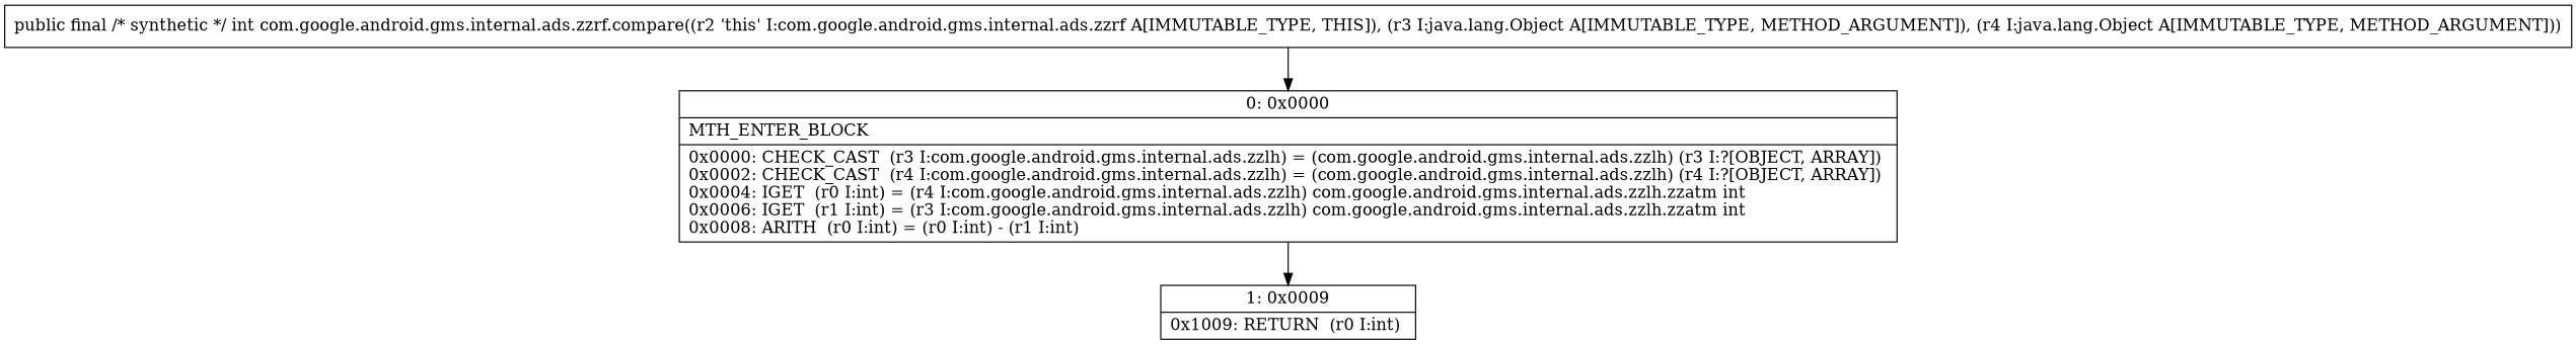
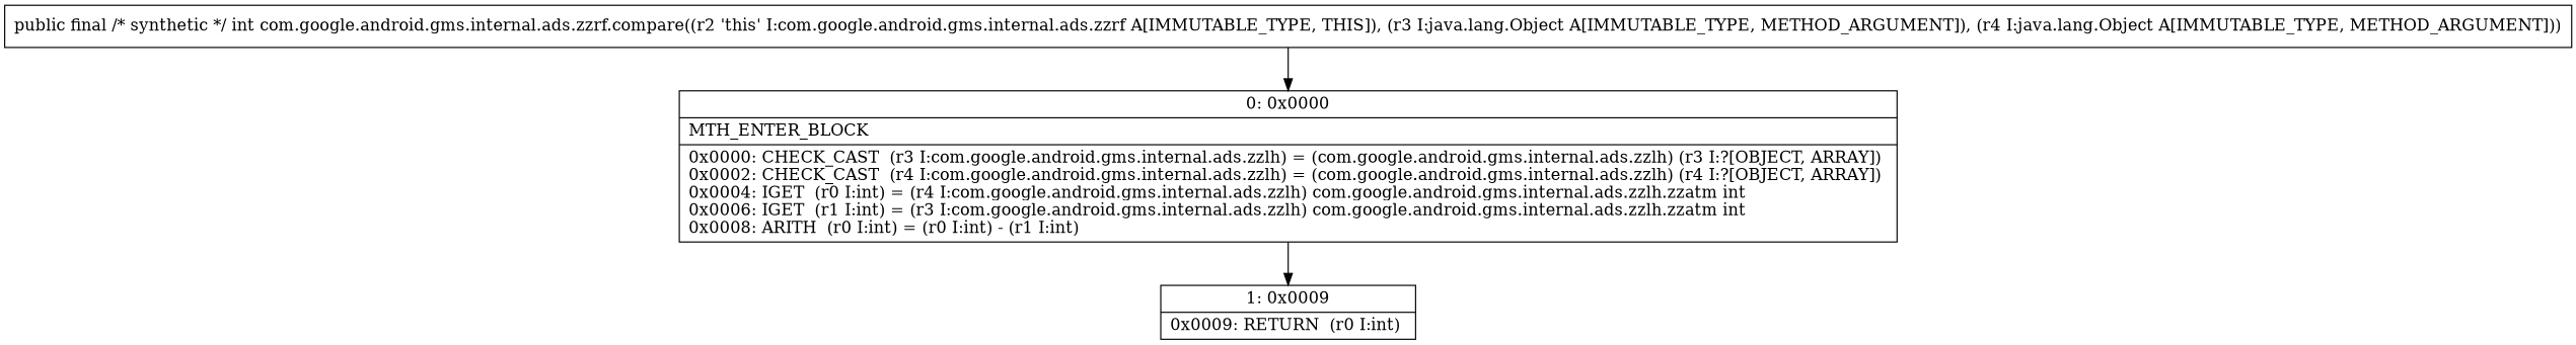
  digraph {
    node [shape=record]
    n1 [label="{0\:\ 0x0000|MTH_ENTER_BLOCK\l|0x0000: CHECK_CAST  (r3 I:com.google.android.gms.internal.ads.zzlh) = (com.google.android.gms.internal.ads.zzlh) (r3 I:?[OBJECT, ARRAY]) \l0x0002: CHECK_CAST  (r4 I:com.google.android.gms.internal.ads.zzlh) = (com.google.android.gms.internal.ads.zzlh) (r4 I:?[OBJECT, ARRAY]) \l0x0004: IGET  (r0 I:int) = (r4 I:com.google.android.gms.internal.ads.zzlh) com.google.android.gms.internal.ads.zzlh.zzatm int \l0x0006: IGET  (r1 I:int) = (r3 I:com.google.android.gms.internal.ads.zzlh) com.google.android.gms.internal.ads.zzlh.zzatm int \l0x0008: ARITH  (r0 I:int) = (r0 I:int) \- (r1 I:int) \l}"]
-   n2 [label="{1\:\ 0x0009|0x1009: RETURN  (r0 I:int) \l}"]
+   n2 [label="{1\:\ 0x0009|0x0009: RETURN  (r0 I:int) \l}"]
    n3 [label="{public final \/* synthetic *\/ int com.google.android.gms.internal.ads.zzrf.compare((r2 'this' I:com.google.android.gms.internal.ads.zzrf A[IMMUTABLE_TYPE, THIS]), (r3 I:java.lang.Object A[IMMUTABLE_TYPE, METHOD_ARGUMENT]), (r4 I:java.lang.Object A[IMMUTABLE_TYPE, METHOD_ARGUMENT])) }"]
    n1 -> n2
    n3 -> n1
  }
